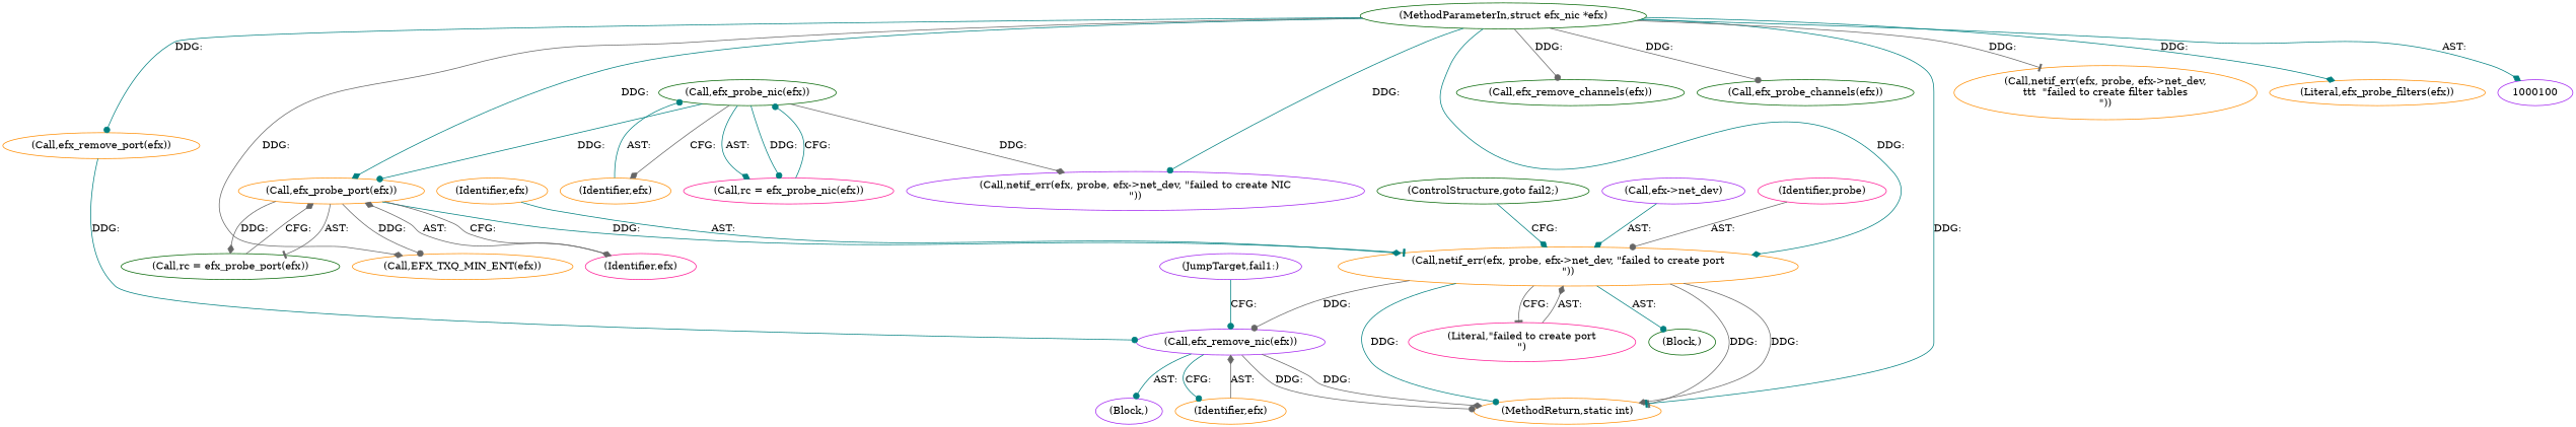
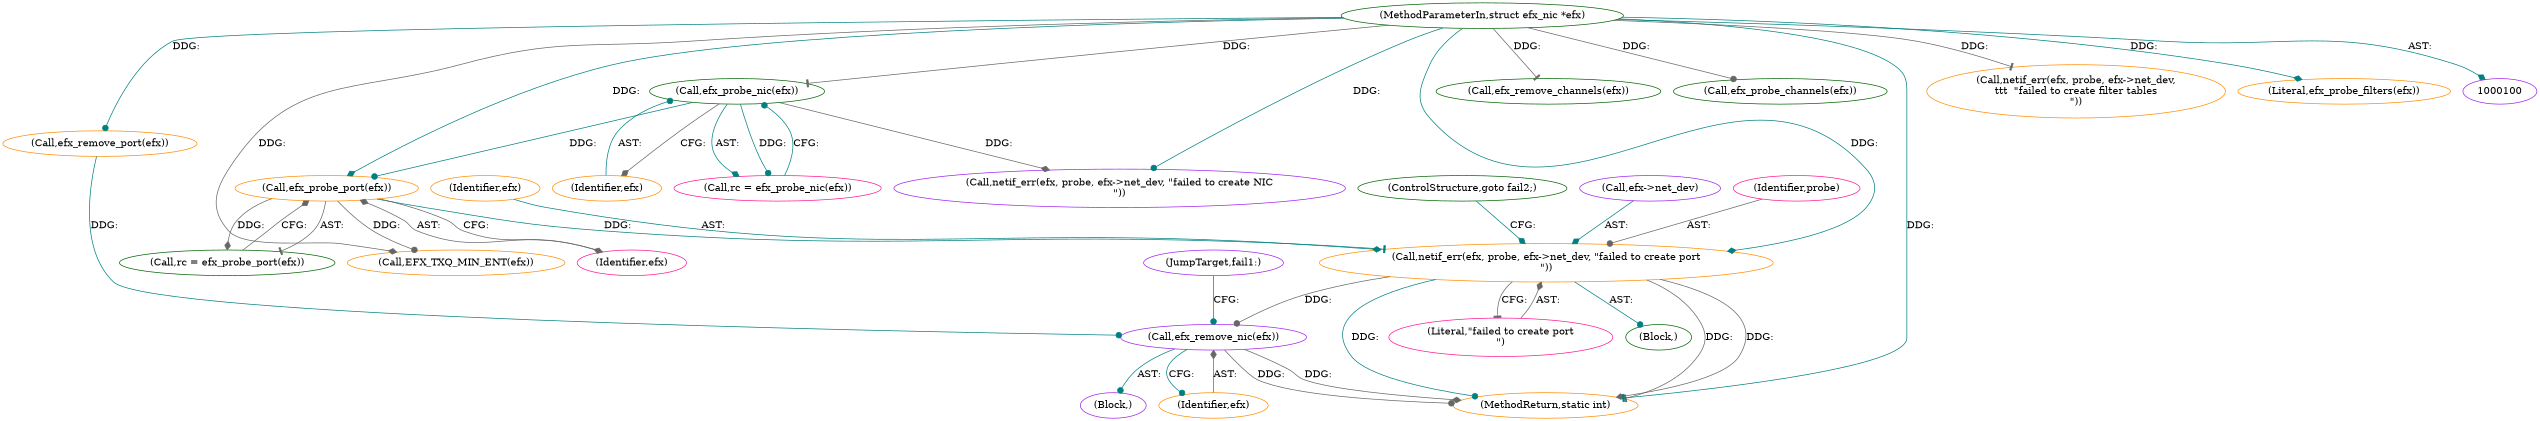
  digraph {
    node [color=darkorange]
    edge [arrowhead=diamond color=gray40]
    n1 [label="(Call,netif_err(efx, probe, efx->net_dev, \"failed to create port\n\"))"]
    n2 [color=purple label="(Call,efx_remove_nic(efx))"]
    n3 [color=deeppink label="(Literal,\"failed to create port\n\")"]
    n4 [color=darkgreen label="(Block,)"]
    n5 [label="(MethodReturn,static int)"]
    n6 [color=purple label="(Block,)"]
    n7 [label="(Identifier,efx)"]
    n8 [label="(Call,efx_probe_port(efx))"]
    n9 [label="(Call,EFX_TXQ_MIN_ENT(efx))"]
    n10 [color=darkgreen label="(Call,rc = efx_probe_port(efx))"]
    n11 [color=deeppink label="(Identifier,efx)"]
    n12 [color=darkgreen label="(Call,efx_probe_nic(efx))"]
    n13 [color=purple label="(Call,netif_err(efx, probe, efx->net_dev, \"failed to create NIC\n\"))"]
    n14 [label="(Identifier,efx)"]
    n15 [color=deeppink label="(Call,rc = efx_probe_nic(efx))"]
    n16 [color=darkgreen label="(MethodParameterIn,struct efx_nic *efx)"]
    n17 [color=darkgreen label="(Call,efx_remove_channels(efx))"]
    n18 [color=darkgreen label="(Call,efx_probe_channels(efx))"]
    n19 [label="(Call,efx_remove_port(efx))"]
    n20 [label="(Call,netif_err(efx, probe, efx->net_dev,\n\t\t\t  \"failed to create filter tables\n\"))"]
    n21 [label="(Literal,efx_probe_filters(efx))"]
    1000100 [color=purple]
    n23 [label="(Identifier,efx)"]
    n24 [color=darkgreen label="(ControlStructure,goto fail2;)"]
    n25 [color=purple label="(Call,efx->net_dev)"]
    n26 [color=purple label="(JumpTarget,fail1:)"]
    n27 [color=deeppink label="(Identifier,probe)"]
    n1 -> n2 [arrowhead=dot label="DDG: "]
    n1 -> n3 [arrowhead=tee label="CFG: "]
    n1 -> n4 [arrowhead=dot color=teal label="AST: "]
    n1 -> n5 [arrowhead=tee label="DDG: "]
    n1 -> n5 [label="DDG: "]
    n1 -> n5 [arrowhead=dot color=teal label="DDG: "]
    n2 -> n5 [arrowhead=dot label="DDG: "]
    n2 -> n5 [label="DDG: "]
    n2 -> n6 [arrowhead=dot color=teal label="AST: "]
    n2 -> n7 [arrowhead=dot color=teal label="CFG: "]
    n3 -> n1 [label="AST: "]
    n7 -> n2 [label="AST: "]
    n8 -> n1 [arrowhead=tee color=teal label="DDG: "]
    n8 -> n9 [arrowhead=dot label="DDG: "]
    n8 -> n10 [arrowhead=tee label="AST: "]
    n8 -> n10 [label="DDG: "]
    n8 -> n11 [label="CFG: "]
    n10 -> n8 [label="CFG: "]
    n11 -> n8 [label="AST: "]
    n12 -> n8 [arrowhead=dot color=teal label="DDG: "]
    n12 -> n13 [label="DDG: "]
    n12 -> n14 [label="CFG: "]
    n12 -> n15 [color=teal label="AST: "]
    n12 -> n15 [arrowhead=dot color=teal label="DDG: "]
    n14 -> n12 [arrowhead=dot color=teal label="AST: "]
    n15 -> n12 [arrowhead=dot color=teal label="CFG: "]
    n16 -> n1 [color=teal label="DDG: "]
    n16 -> n5 [arrowhead=tee color=teal label="DDG: "]
    n16 -> n8 [color=teal label="DDG: "]
    n16 -> n9 [label="DDG: "]
+   n16 -> n12 [arrowhead=tee label="DDG: "]
    n16 -> n13 [arrowhead=dot color=teal label="DDG: "]
-   n16 -> n17 [arrowhead=dot label="DDG: "]
+   n16 -> n17 [arrowhead=tee label="DDG: "]
    n16 -> n18 [arrowhead=dot label="DDG: "]
    n16 -> n19 [arrowhead=dot color=teal label="DDG: "]
    n16 -> n20 [arrowhead=tee label="DDG: "]
    n16 -> n21 [color=teal label="DDG: "]
    n16 -> 1000100 [color=teal label="AST: "]
    n19 -> n2 [arrowhead=dot color=teal label="DDG: "]
    n23 -> n1 [color=teal label="AST: "]
    n24 -> n1 [color=teal label="CFG: "]
    n25 -> n1 [color=teal label="AST: "]
    n26 -> n2 [arrowhead=dot color=teal label="CFG: "]
    n27 -> n1 [arrowhead=dot label="AST: "]
  }
